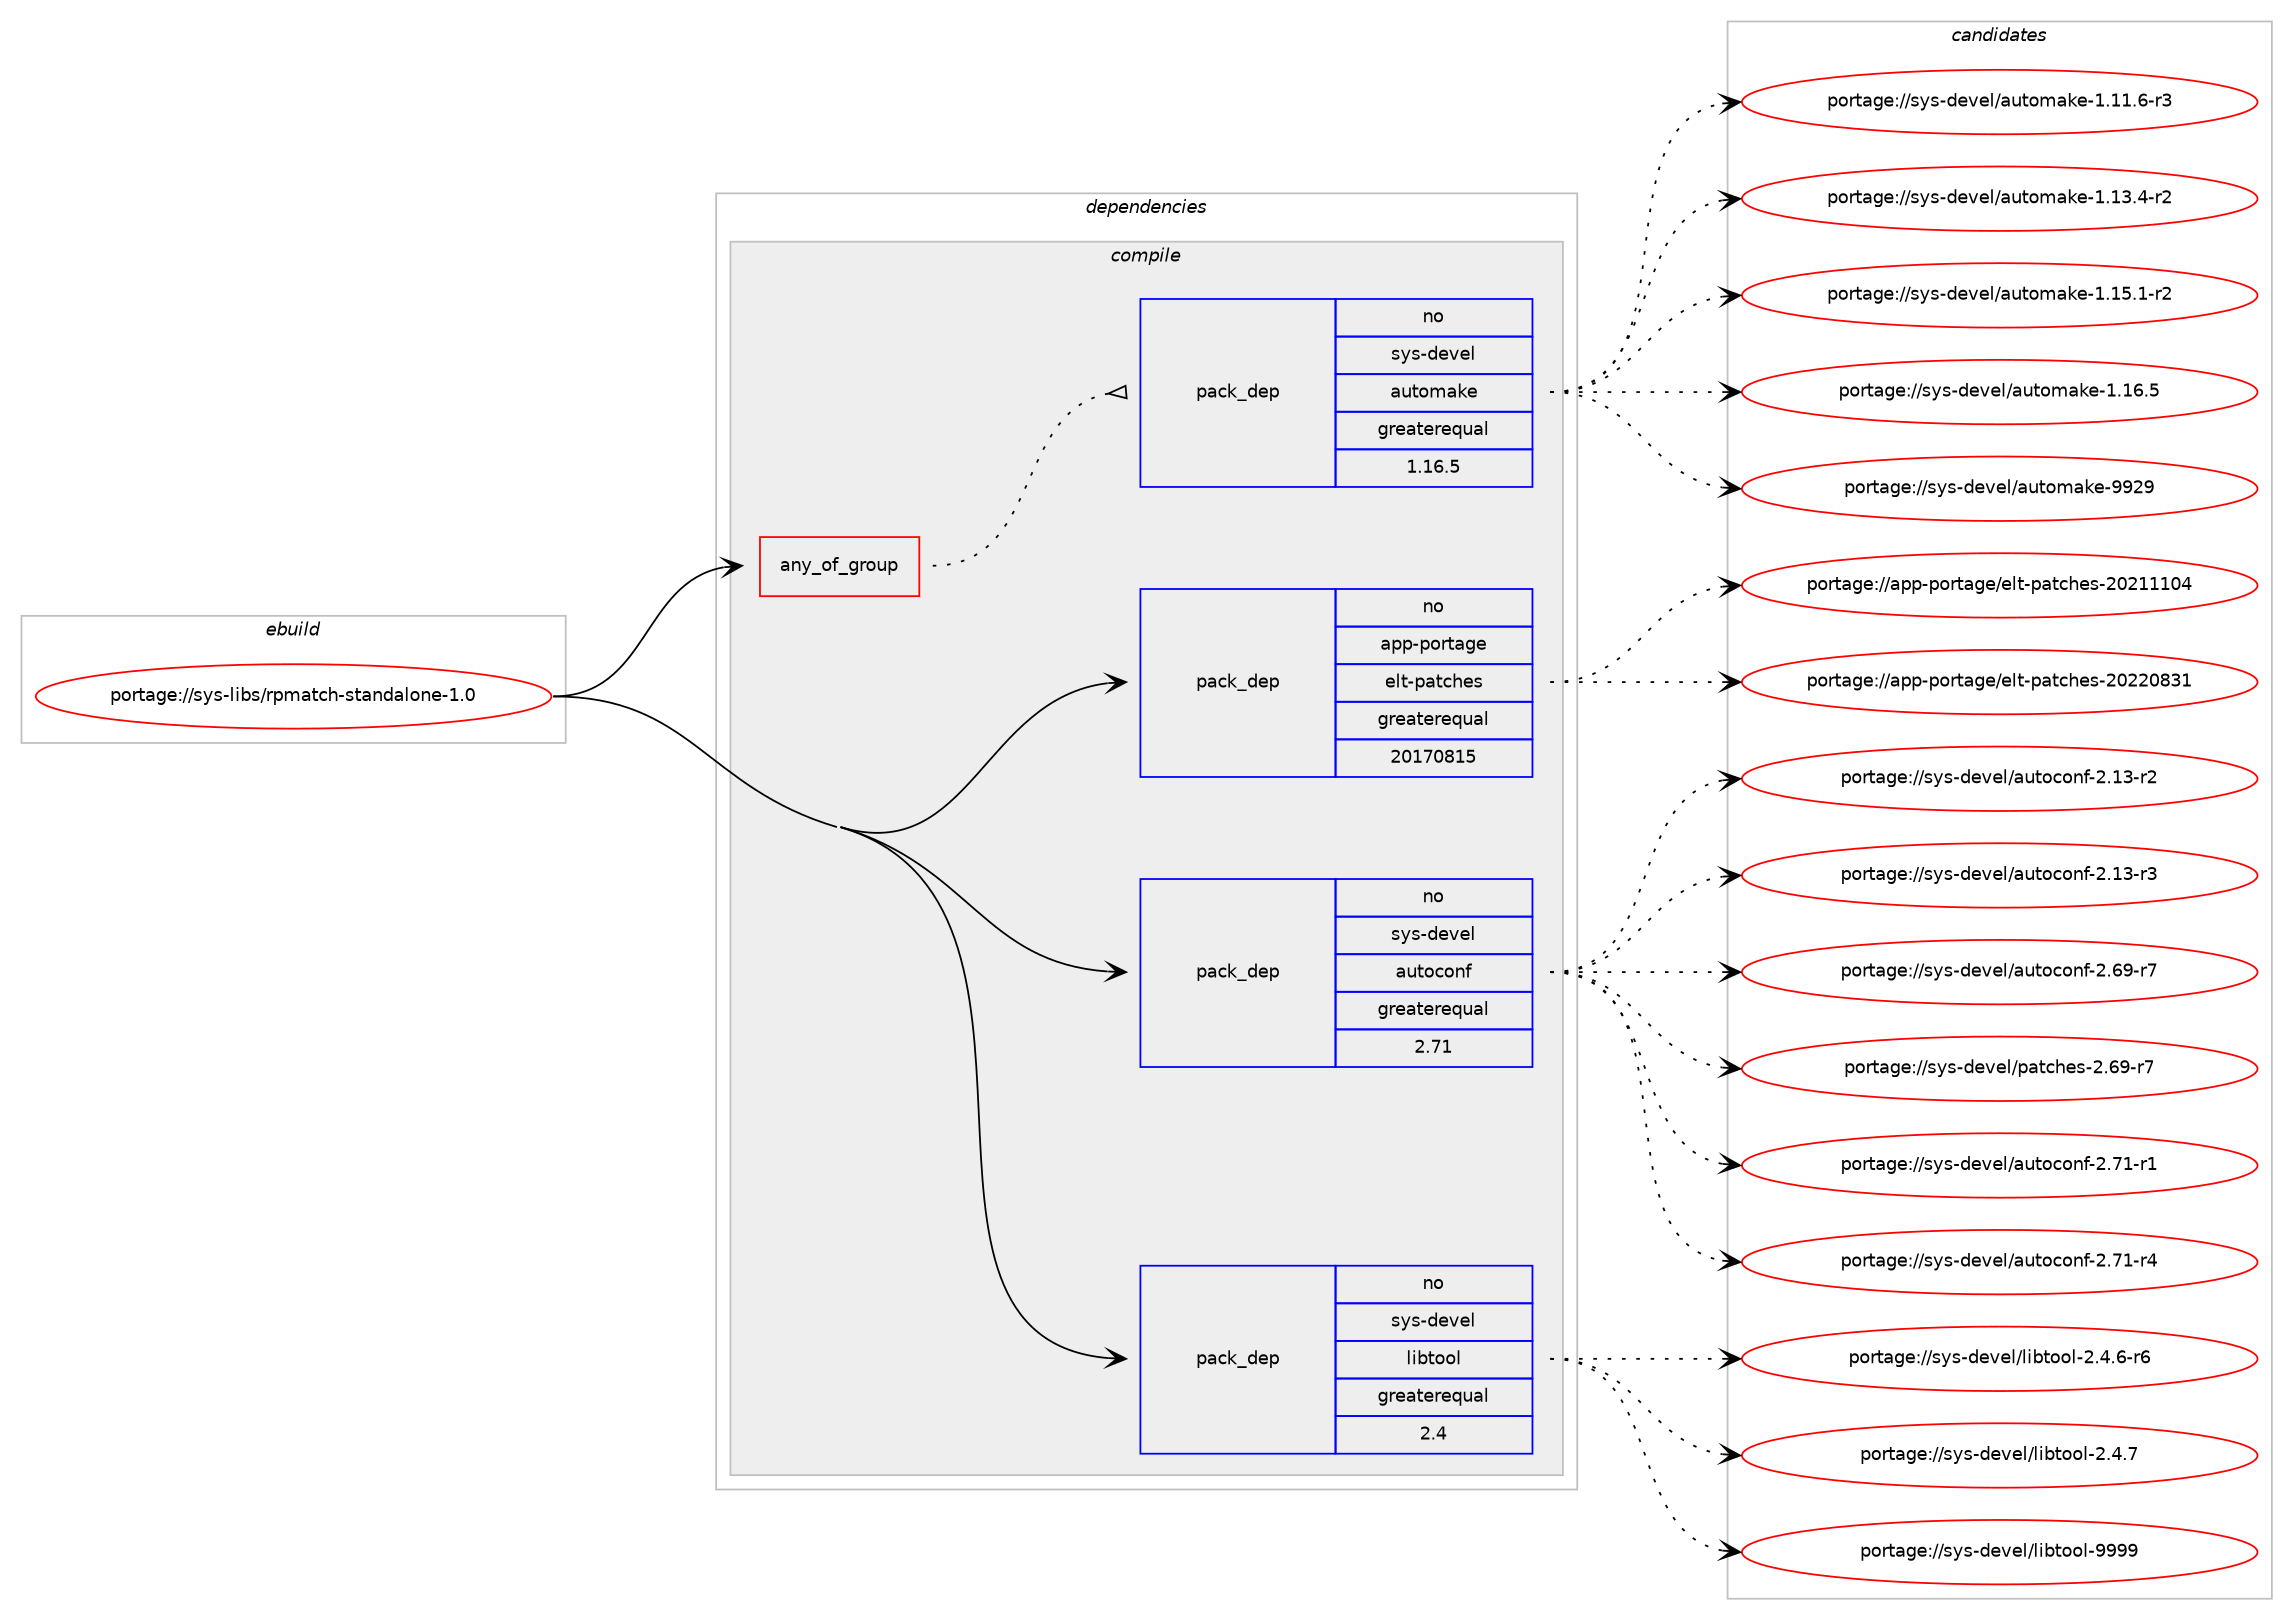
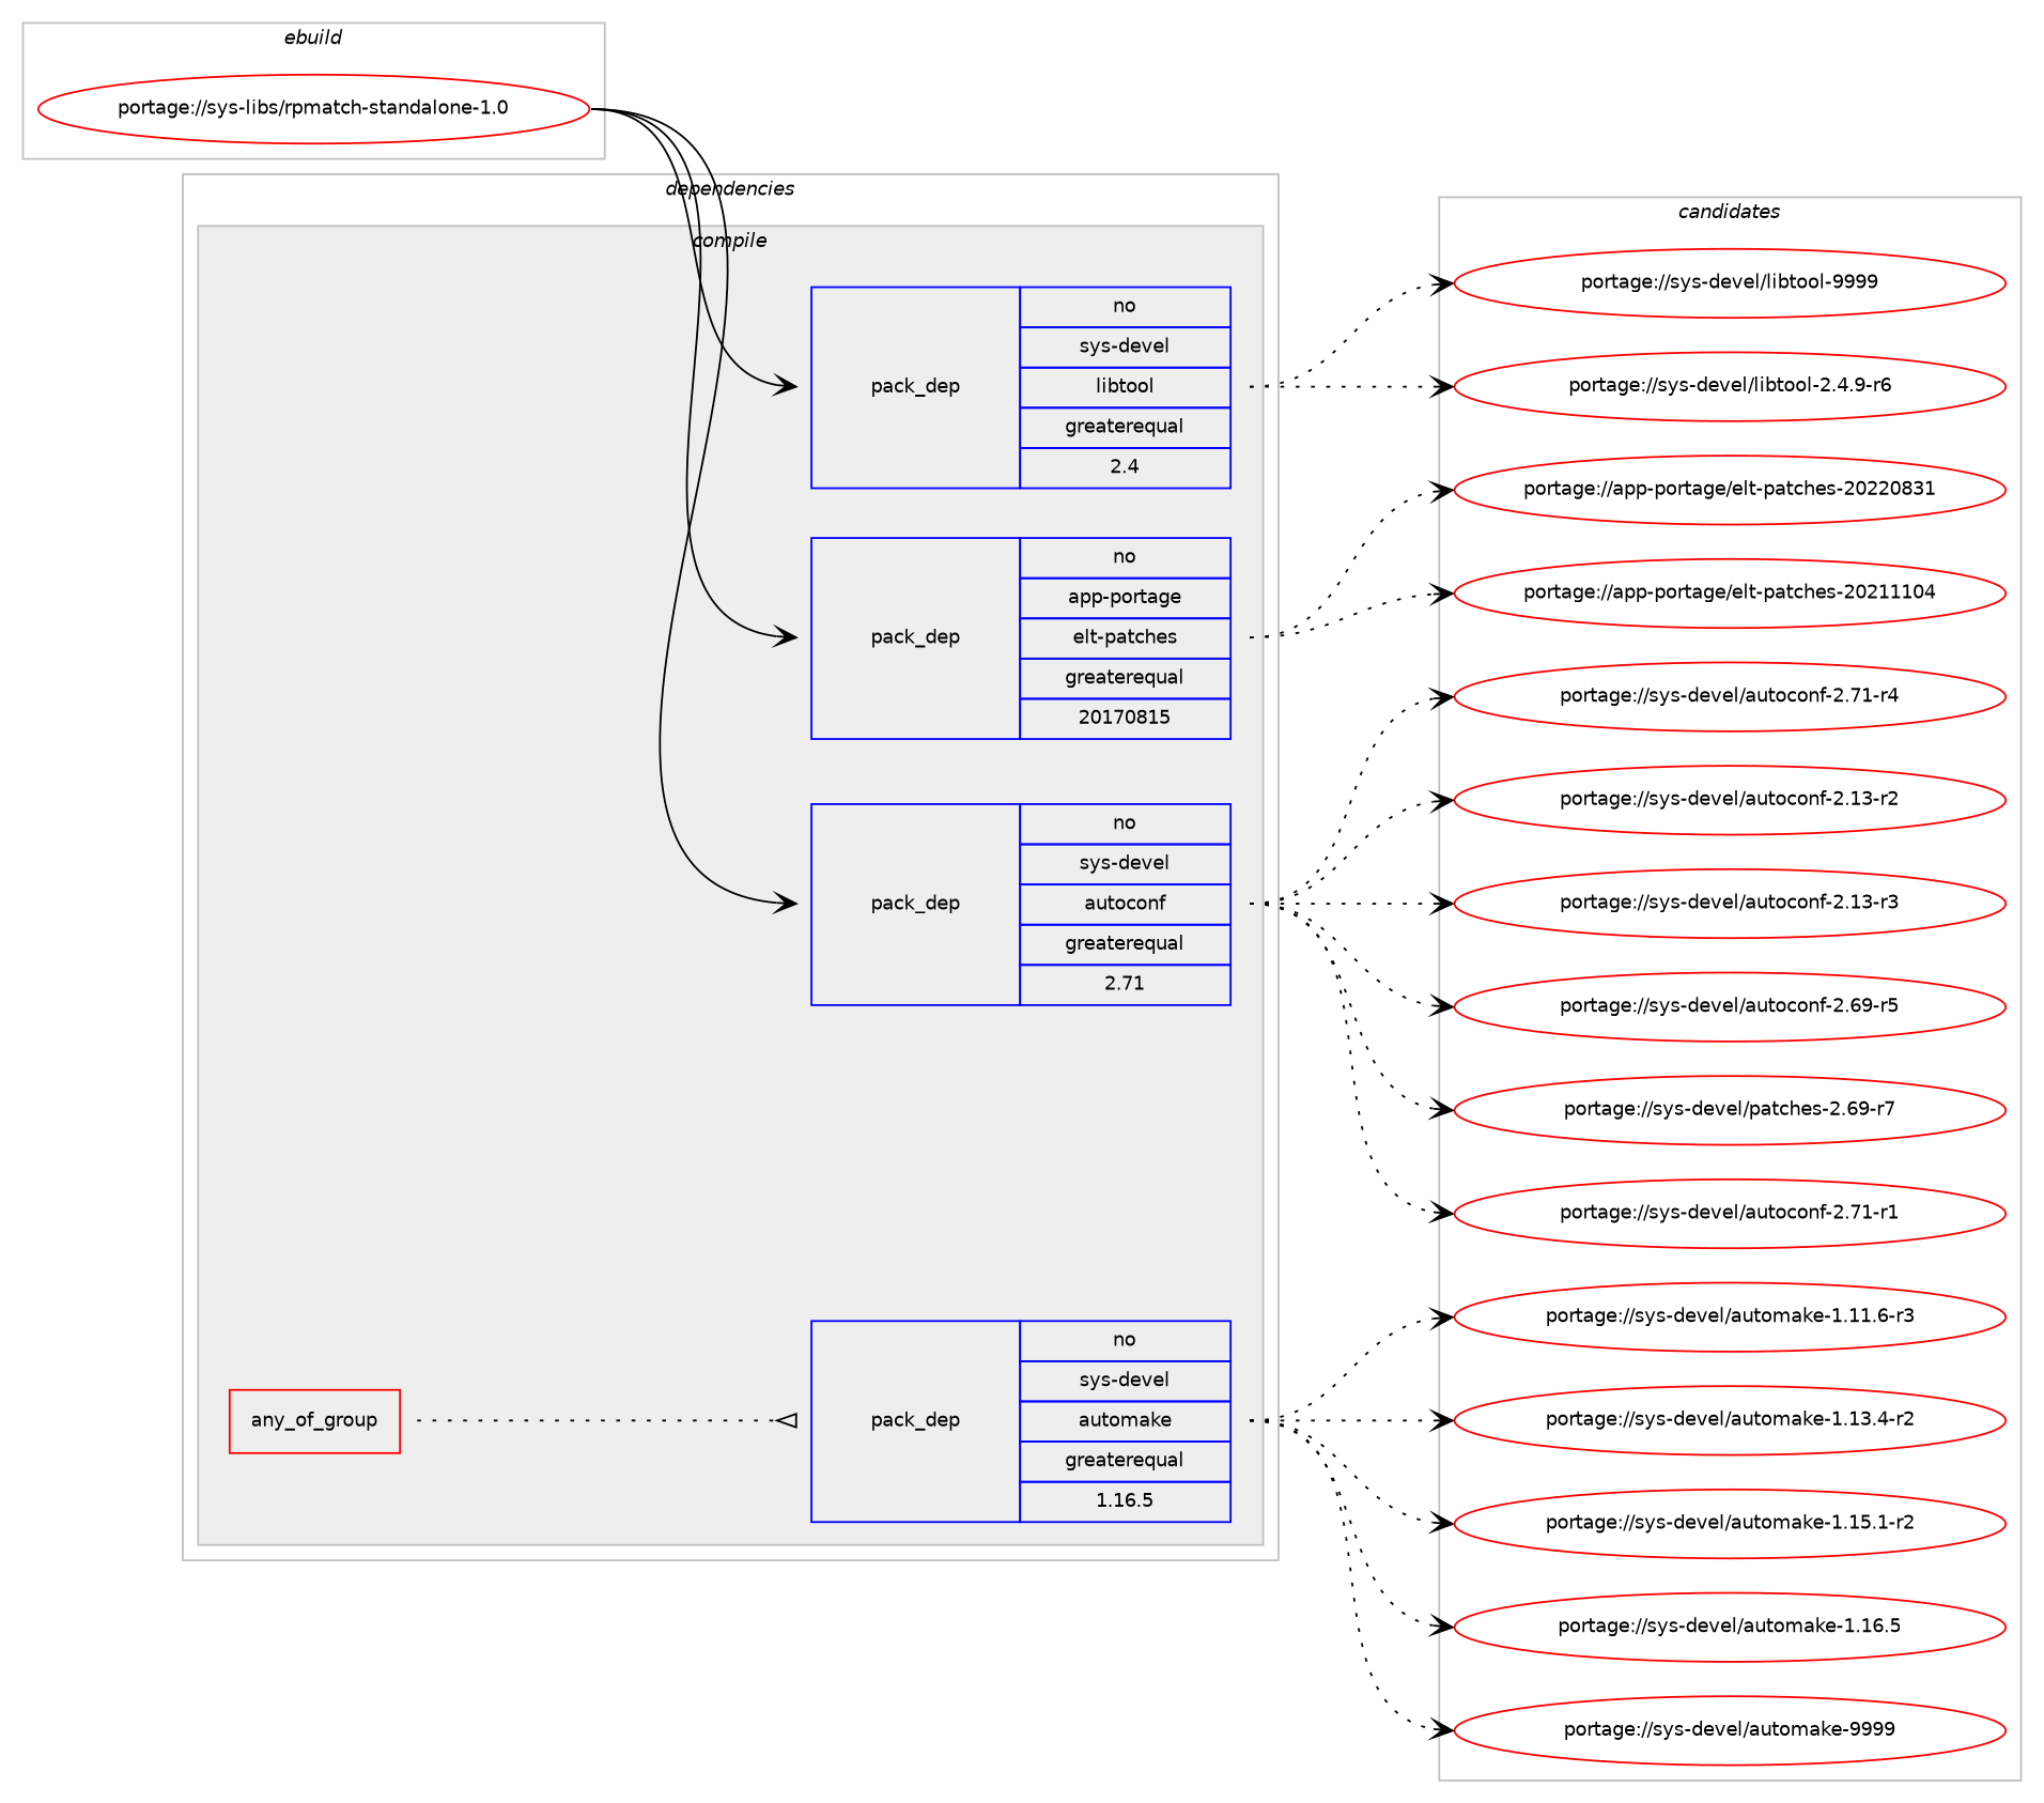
  digraph {
    compound=true
    concentrate=true
    fontname=Helvetica
    fontsize=10
    newrank=true
    rankdir=LR
    ranksep=1.5
    node [color=red fontname=Helvetica fontsize=10]
    edge [arrowhead=vee headport=w style=dotted tailport=e weight=100]
    n1 [label="portage://sys-libs/rpmatch-standalone-1.0" width=4]
    n2 [color=blue label=<<TABLE BORDER="0" CELLBORDER="1" CELLSPACING="0" CELLPADDING="4" WIDTH="220"><TR><TD ROWSPAN="6" CELLPADDING="30">pack_dep</TD></TR><TR><TD WIDTH="110">no</TD></TR><TR><TD>sys-devel</TD></TR><TR><TD>automake</TD></TR><TR><TD>greaterequal</TD></TR><TR><TD>1.16.5</TD></TR></TABLE>> shape=none]
    n3 [label=<<TABLE BORDER="0" CELLBORDER="1" CELLSPACING="0" CELLPADDING="4"><TR><TD CELLPADDING="10">any_of_group</TD></TR></TABLE>> shape=none]
    n4 [color=blue label=<<TABLE BORDER="0" CELLBORDER="1" CELLSPACING="0" CELLPADDING="4" WIDTH="220"><TR><TD ROWSPAN="6" CELLPADDING="30">pack_dep</TD></TR><TR><TD WIDTH="110">no</TD></TR><TR><TD>app-portage</TD></TR><TR><TD>elt-patches</TD></TR><TR><TD>greaterequal</TD></TR><TR><TD>20170815</TD></TR></TABLE>> shape=none]
    n5 [color=blue label=<<TABLE BORDER="0" CELLBORDER="1" CELLSPACING="0" CELLPADDING="4" WIDTH="220"><TR><TD ROWSPAN="6" CELLPADDING="30">pack_dep</TD></TR><TR><TD WIDTH="110">no</TD></TR><TR><TD>sys-devel</TD></TR><TR><TD>autoconf</TD></TR><TR><TD>greaterequal</TD></TR><TR><TD>2.71</TD></TR></TABLE>> shape=none]
    n6 [color=blue label=<<TABLE BORDER="0" CELLBORDER="1" CELLSPACING="0" CELLPADDING="4" WIDTH="220"><TR><TD ROWSPAN="6" CELLPADDING="30">pack_dep</TD></TR><TR><TD WIDTH="110">no</TD></TR><TR><TD>sys-devel</TD></TR><TR><TD>libtool</TD></TR><TR><TD>greaterequal</TD></TR><TR><TD>2.4</TD></TR></TABLE>> shape=none]
    n7 [label="portage://sys-devel/automake-1.11.6-r3" width=4]
    n8 [label="portage://sys-devel/automake-1.13.4-r2" width=4]
    n9 [label="portage://sys-devel/automake-1.15.1-r2" width=4]
    n10 [label="portage://sys-devel/automake-1.16.5" width=4]
-   n11 [label="portage://sys-devel/automake-9929" width=4]
+   n11 [label="portage://sys-devel/automake-9999" width=4]
    n12 [label="portage://app-portage/elt-patches-20211104" width=4]
    n13 [label="portage://app-portage/elt-patches-20220831" width=4]
    n14 [label="portage://sys-devel/autoconf-2.13-r2" width=4]
    n15 [label="portage://sys-devel/autoconf-2.13-r3" width=4]
-   n16 [label="portage://sys-devel/autoconf-2.69-r7" width=4]
+   n16 [label="portage://sys-devel/autoconf-2.69-r5" width=4]
    n17 [label="portage://sys-devel/patches-2.69-r7" width=4]
    n18 [label="portage://sys-devel/autoconf-2.71-r1" width=4]
    n19 [label="portage://sys-devel/autoconf-2.71-r4" width=4]
-   n20 [label="portage://sys-devel/libtool-2.4.6-r6" width=4]
-   n21 [label="portage://sys-devel/libtool-2.4.7" width=4]
+   n20 [label="portage://sys-devel/libtool-2.4.9-r6" width=4]
    n22 [label="portage://sys-devel/libtool-9999" width=4]
    subgraph cluster_1 {
      color=gray
      label=<<i>ebuild</i>>
      rank=same
      n1
    }
    subgraph cluster_2 {
      color=gray
      label=<<i>dependencies</i>>
      subgraph cluster_3 {
        color=gray
        fillcolor="#eeeeee"
        label=<<i>compile</i>>
        style=filled
        subgraph sub_4 {
          color=gray
          fillcolor="#eeeeee"
          label=<<i>compile</i>>
          style=filled
          n3
          subgraph sub_5 {
            color=gray
            fillcolor="#eeeeee"
            label=<<i>compile</i>>
            style=filled
            n2
          }
        }
        subgraph sub_6 {
          color=gray
          fillcolor="#eeeeee"
          label=<<i>compile</i>>
          style=filled
          n4
        }
        subgraph sub_7 {
          color=gray
          fillcolor="#eeeeee"
          label=<<i>compile</i>>
          style=filled
          n5
        }
        subgraph sub_8 {
          color=gray
          fillcolor="#eeeeee"
          label=<<i>compile</i>>
          style=filled
          n6
        }
      }
      subgraph cluster_9 {
        color=gray
        fillcolor="#eeeeee"
        label=<<i>compile and run</i>>
        style=filled
      }
      subgraph cluster_10 {
        color=gray
        fillcolor="#eeeeee"
        label=<<i>run</i>>
        style=filled
      }
    }
    subgraph cluster_11 {
      color=gray
      label=<<i>candidates</i>>
      rank=same
      subgraph sub_12 {
        color=black
        label=<<i>candidates</i>>
        nodesep=1
        rank=same
        n7
        n8
        n9
        n10
        n11
      }
      subgraph sub_13 {
        color=black
        label=<<i>candidates</i>>
        nodesep=1
        rank=same
        n12
        n13
      }
      subgraph sub_14 {
        color=black
        label=<<i>candidates</i>>
        nodesep=1
        rank=same
        n14
        n15
        n16
        n17
        n18
        n19
      }
      subgraph sub_15 {
        color=black
        label=<<i>candidates</i>>
        nodesep=1
        rank=same
        n20
-       n21
        n22
      }
    }
-   n1 -> n3 [style=solid weight=20]
    n1 -> n4 [style=solid weight=20]
    n1 -> n5 [style=solid weight=20]
    n1 -> n6 [style=solid weight=20]
    n2 -> n7
    n2 -> n8
    n2 -> n9
    n2 -> n10
    n2 -> n11
    n3 -> n2 [arrowhead=oinv weight=20]
    n4 -> n12
    n4 -> n13
    n5 -> n14
    n5 -> n15
    n5 -> n16
    n5 -> n17
    n5 -> n18
    n5 -> n19
    n6 -> n20
-   n6 -> n21
    n6 -> n22
  }
